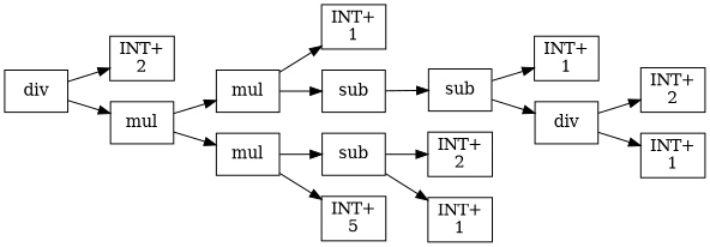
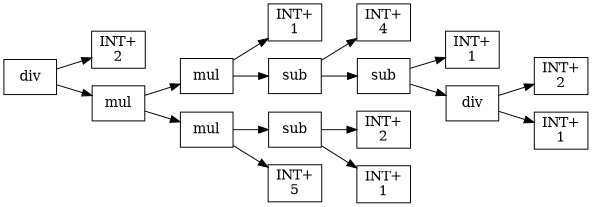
  digraph {
    rankdir=LR
    node [shape=box]
    n1 [label=div]
    n2 [label="INT+\n2"]
    n3 [label=mul]
    n4 [label=mul]
    n5 [label=mul]
    n6 [label="INT+\n1"]
    n7 [label=sub]
+   n8 [label="INT+\n4"]
    n9 [label=sub]
    n10 [label="INT+\n1"]
    n11 [label=div]
    n12 [label="INT+\n2"]
    n13 [label="INT+\n1"]
    n14 [label=sub]
    n15 [label="INT+\n5"]
    n16 [label="INT+\n2"]
    n17 [label="INT+\n1"]
    n1 -> n2
    n1 -> n3
    n3 -> n4
    n3 -> n5
    n4 -> n6
    n4 -> n7
    n5 -> n14
    n5 -> n15
+   n7 -> n8
    n7 -> n9
    n9 -> n10
    n9 -> n11
    n11 -> n12
    n11 -> n13
    n14 -> n16
    n14 -> n17
  }
